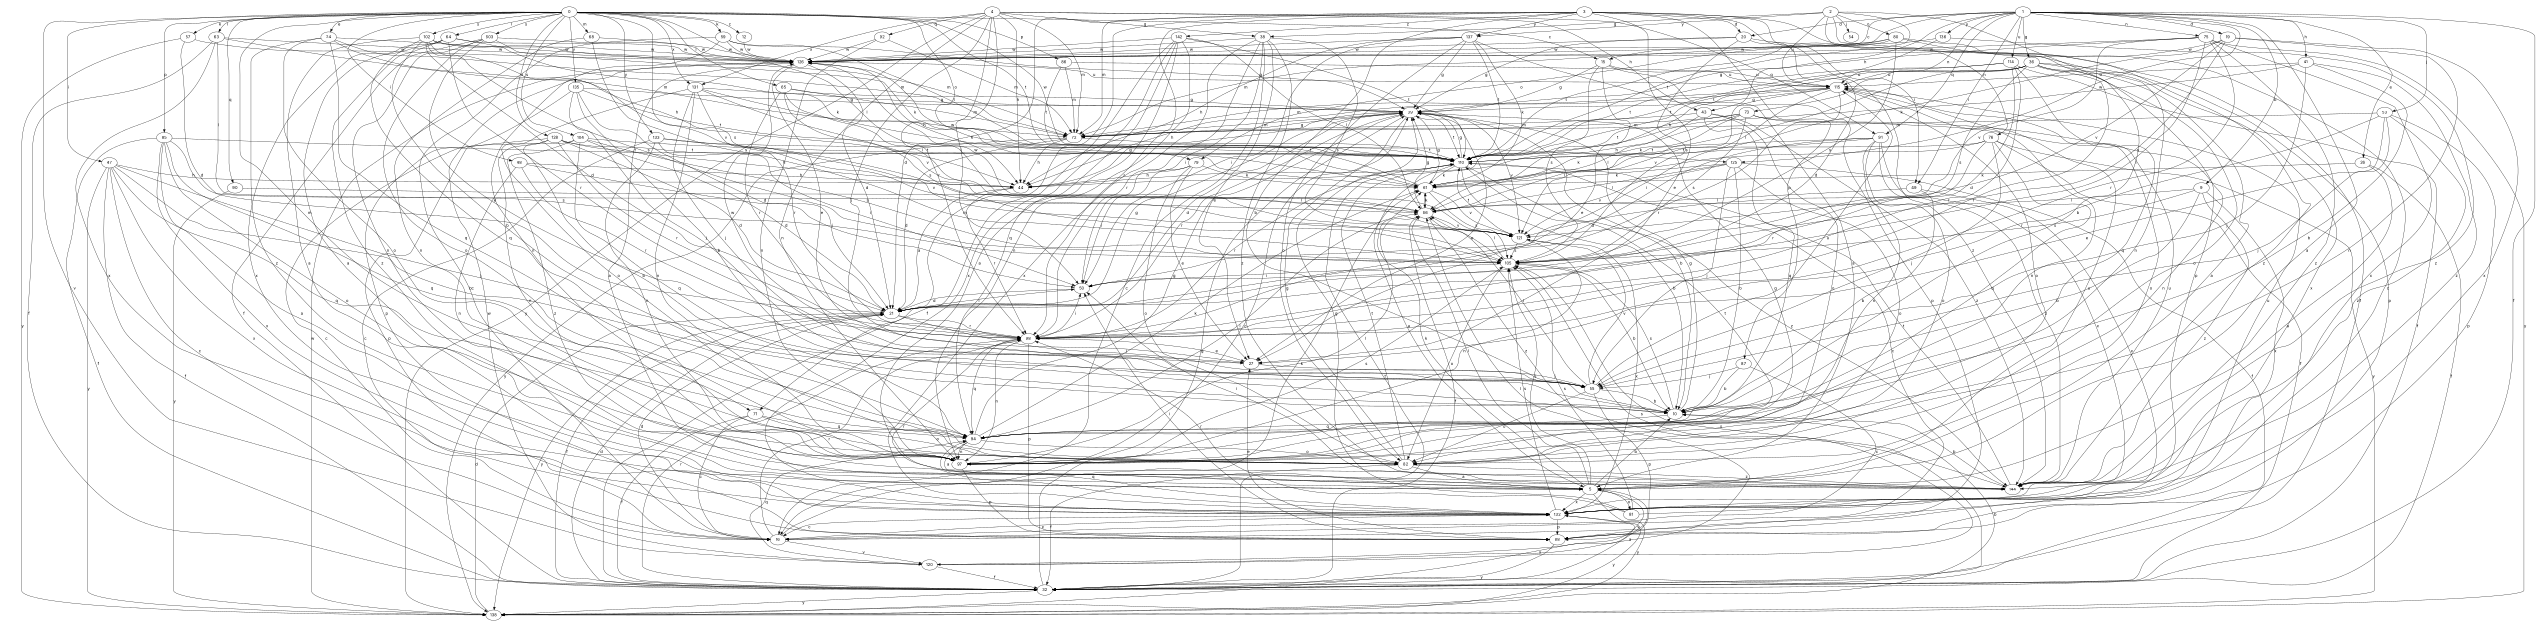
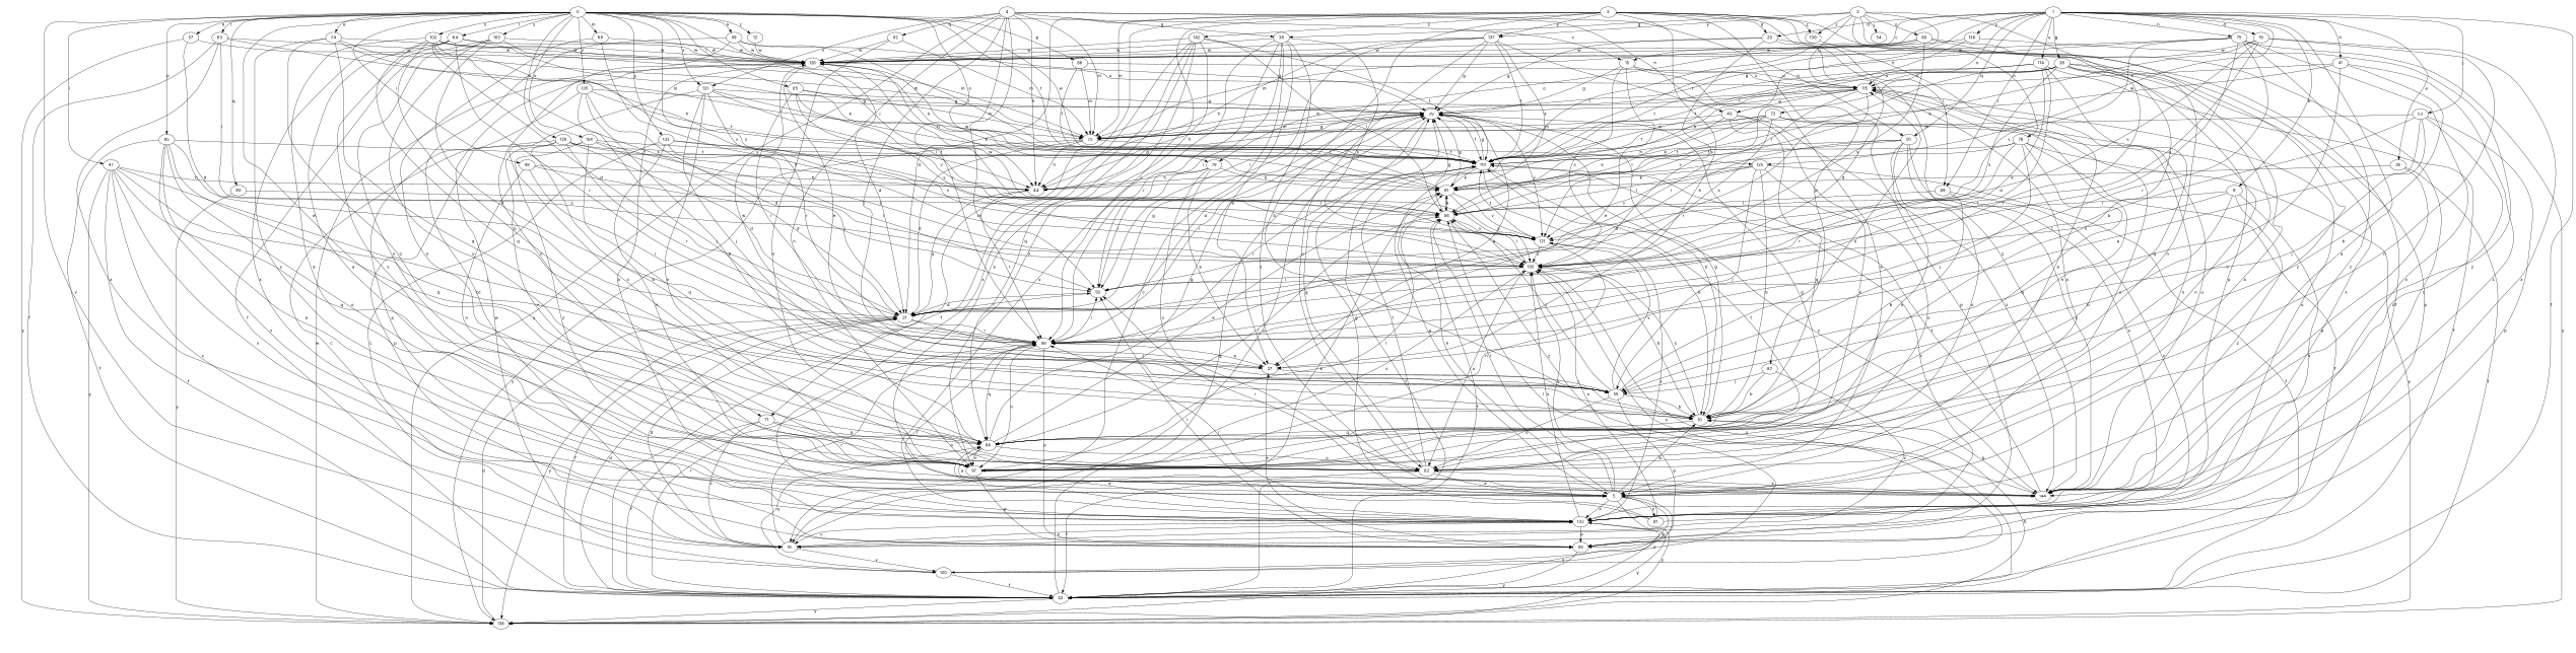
  strict digraph {
    fontname=Inter
    node [fontname=Inter]
    edge [fontname=Inter]
    0
    12
    15
    24
    47
    48
    57
    59
    63
    64
    65
    66
    68
    71
    79
    85
    86
    90
    102
-   103 [label=603]
+   103
    104
    105
    110
    120
    125
    128
    131
    133
    135
    126
    115
    27
    88
    39
    72
    144
    44
    94
    82
    32
    10
    55
    138
    132
    16
    n46 [label=98]
    50
    n48 [label=97]
    21
    5
    61
    121
    1
    9
    19
    20
    26
    36
    41
    43
    49
    53
    73
    75
    91
    114
    136
    81
    2
    38
    54
    76
    80
    137
+   139
    3
    87
    142
    4
    92
    0 -> 12 [label=c]
    0 -> 15 [label=c]
    0 -> 24 [label=e]
    0 -> 47 [label=i]
    0 -> 48 [label=i]
    0 -> 57 [label=k]
    0 -> 59 [label=k]
    0 -> 63 [label=l]
    0 -> 64 [label=l]
    0 -> 65 [label=l]
    0 -> 66 [label=l]
    0 -> 68 [label=m]
    0 -> 71 [label=m]
    0 -> 79 [label=o]
    0 -> 85 [label=p]
    0 -> 86 [label=p]
    0 -> 90 [label=q]
    0 -> 102 [label=s]
    0 -> 103 [label=s]
    0 -> 104 [label=s]
    0 -> 105 [label=s]
    0 -> 110 [label=t]
    0 -> 120 [label=v]
    0 -> 125 [label=w]
    0 -> 128 [label=x]
    0 -> 131 [label=x]
    0 -> 133 [label=y]
    0 -> 135 [label=y]
    12 -> 126 [label=w]
    15 -> 105 [label=s]
    15 -> 115 [label=u]
    15 -> 27 [label=e]
    15 -> 88 [label=p]
    15 -> 39 [label=g]
    24 -> 126 [label=w]
    24 -> 72 [label=m]
    24 -> 144 [label=z]
    24 -> 44 [label=h]
    24 -> 94 [label=q]
    24 -> 82 [label=o]
    47 -> 44 [label=h]
    47 -> 94 [label=q]
    47 -> 32 [label=f]
    47 -> 10 [label=b]
    47 -> 55 [label=j]
    47 -> 138 [label=y]
    47 -> 132 [label=x]
    47 -> 16 [label=c]
    48 -> 44 [label=h]
    48 -> n46 [label=r]
    48 -> 50 [label=i]
    48 -> n48 [label=n]
    57 -> 126 [label=w]
    57 -> 138 [label=y]
    57 -> 21 [label=d]
    59 -> 110 [label=t]
    59 -> 126 [label=w]
    59 -> 39 [label=g]
    59 -> 16 [label=c]
    59 -> n48 [label=n]
    63 -> 66 [label=l]
    63 -> 126 [label=w]
    63 -> 72 [label=m]
    63 -> 32 [label=f]
    63 -> 132 [label=x]
    64 -> 126 [label=w]
    64 -> 144 [label=z]
    64 -> 132 [label=x]
    64 -> n46 [label=r]
    64 -> 5 [label=a]
    64 -> 61 [label=k]
    65 -> 66 [label=l]
    65 -> 105 [label=s]
    65 -> 39 [label=g]
    65 -> 72 [label=m]
    65 -> n46 [label=r]
    66 -> 39 [label=g]
    66 -> 144 [label=z]
    66 -> 32 [label=f]
    66 -> 61 [label=k]
    66 -> 121 [label=v]
    68 -> 105 [label=s]
    68 -> 126 [label=w]
    68 -> n48 [label=n]
    71 -> 94 [label=q]
    71 -> 82 [label=o]
    71 -> 32 [label=f]
    71 -> 16 [label=c]
    79 -> 27 [label=e]
    79 -> 44 [label=h]
    79 -> 82 [label=o]
    79 -> 50 [label=i]
    79 -> 61 [label=k]
    85 -> 105 [label=s]
    85 -> 110 [label=t]
    85 -> 94 [label=q]
    85 -> 82 [label=o]
    85 -> 32 [label=f]
    85 -> 132 [label=x]
    85 -> 5 [label=a]
    86 -> 110 [label=t]
    86 -> 115 [label=u]
    86 -> 72 [label=m]
    90 -> 66 [label=l]
    90 -> 138 [label=y]
    102 -> 105 [label=s]
    102 -> 126 [label=w]
    102 -> 72 [label=m]
    102 -> 94 [label=q]
    102 -> 10 [label=b]
    102 -> 21 [label=d]
    102 -> 5 [label=a]
    102 -> 121 [label=v]
    103 -> 126 [label=w]
    103 -> 27 [label=e]
    103 -> 82 [label=o]
    103 -> 32 [label=f]
    103 -> n48 [label=n]
    103 -> 61 [label=k]
    104 -> 105 [label=s]
    104 -> 110 [label=t]
    104 -> 88 [label=p]
    104 -> 144 [label=z]
    104 -> 94 [label=q]
    104 -> 21 [label=d]
    105 -> 66 [label=l]
    105 -> 82 [label=o]
    105 -> 10 [label=b]
    105 -> 50 [label=i]
    110 -> 39 [label=g]
    110 -> 144 [label=z]
    110 -> 10 [label=b]
    110 -> 16 [label=c]
    110 -> n46 [label=r]
    110 -> 5 [label=a]
    110 -> 61 [label=k]
    120 -> 66 [label=l]
    120 -> 105 [label=s]
    120 -> 126 [label=w]
    120 -> 94 [label=q]
    120 -> 32 [label=f]
    125 -> 66 [label=l]
    125 -> 82 [label=o]
    125 -> 32 [label=f]
    125 -> 10 [label=b]
    125 -> 55 [label=j]
    125 -> 61 [label=k]
    125 -> 121 [label=v]
    128 -> 110 [label=t]
    128 -> 44 [label=h]
    128 -> 10 [label=b]
    128 -> 16 [label=c]
    128 -> n46 [label=r]
    128 -> n48 [label=n]
    128 -> 21 [label=d]
    131 -> 39 [label=g]
    131 -> 82 [label=o]
    131 -> 55 [label=j]
    131 -> n46 [label=r]
    131 -> n48 [label=n]
    131 -> 61 [label=k]
    131 -> 121 [label=v]
    133 -> 110 [label=t]
    133 -> 16 [label=c]
    133 -> 50 [label=i]
    133 -> n48 [label=n]
    133 -> 121 [label=v]
    135 -> 110 [label=t]
    135 -> 88 [label=p]
    135 -> 39 [label=g]
    135 -> 10 [label=b]
    135 -> 55 [label=j]
    135 -> 21 [label=d]
    126 -> 115 [label=u]
    126 -> 27 [label=e]
    126 -> 44 [label=h]
    126 -> 21 [label=d]
    126 -> 5 [label=a]
    115 -> 39 [label=g]
    115 -> 72 [label=m]
    115 -> 44 [label=h]
    115 -> 82 [label=o]
    115 -> n46 [label=r]
    115 -> 50 [label=i]
    115 -> n48 [label=n]
    115 -> 121 [label=v]
    27 -> 126 [label=w]
    27 -> 55 [label=j]
    88 -> 27 [label=e]
    88 -> 138 [label=y]
    88 -> 50 [label=i]
    39 -> 110 [label=t]
    39 -> 27 [label=e]
    39 -> 72 [label=m]
    39 -> 10 [label=b]
    39 -> 16 [label=c]
    39 -> n46 [label=r]
    39 -> 21 [label=d]
    39 -> 121 [label=v]
    72 -> 110 [label=t]
    72 -> 39 [label=g]
    72 -> 44 [label=h]
    72 -> 138 [label=y]
    72 -> 21 [label=d]
    144 -> 110 [label=t]
    144 -> 115 [label=u]
    144 -> 10 [label=b]
    144 -> 50 [label=i]
    44 -> 39 [label=g]
    44 -> n46 [label=r]
    44 -> 21 [label=a]
    94 -> 66 [label=l]
    94 -> 39 [label=g]
    94 -> 82 [label=o]
    94 -> n48 [label=n]
    94 -> 5 [label=a]
    94 -> 61 [label=k]
    82 -> 110 [label=t]
    82 -> 39 [label=g]
    82 -> 144 [label=z]
    82 -> 32 [label=f]
    82 -> 5 [label=a]
    32 -> 105 [label=s]
    32 -> 110 [label=t]
    32 -> 39 [label=g]
    32 -> 138 [label=y]
    32 -> 132 [label=x]
    32 -> n46 [label=r]
    32 -> 21 [label=d]
    32 -> 5 [label=a]
    10 -> 105 [label=s]
    10 -> 39 [label=g]
    10 -> 94 [label=q]
    55 -> 66 [label=l]
    55 -> 115 [label=u]
    55 -> 88 [label=p]
    55 -> 82 [label=o]
    55 -> 10 [label=b]
    55 -> 121 [label=v]
    138 -> 126 [label=w]
    138 -> 10 [label=b]
    138 -> 21 [label=d]
    132 -> 105 [label=s]
    132 -> 88 [label=p]
    132 -> 94 [label=q]
    132 -> 138 [label=y]
    132 -> 16 [label=c]
    132 -> n46 [label=r]
    16 -> 120 [label=v]
    16 -> 132 [label=x]
    16 -> n46 [label=r]
    16 -> 21 [label=d]
    16 -> 61 [label=k]
    n46 -> 27 [label=e]
    n46 -> 88 [label=p]
    n46 -> 94 [label=q]
    n46 -> 50 [label=i]
    n46 -> n48 [label=n]
    50 -> 21 [label=d]
    n48 -> 66 [label=l]
    n48 -> 105 [label=s]
    n48 -> 110 [label=t]
    n48 -> 88 [label=p]
    n48 -> 39 [label=g]
    21 -> 39 [label=g]
    21 -> 32 [label=f]
    21 -> 55 [label=j]
    21 -> 138 [label=y]
    21 -> n46 [label=r]
    21 -> 50 [label=i]
    5 -> 66 [label=l]
    5 -> 105 [label=s]
    5 -> 120 [label=v]
    5 -> 115 [label=u]
    5 -> 10 [label=b]
    5 -> 138 [label=y]
    5 -> 132 [label=x]
    5 -> 61 [label=k]
    5 -> 81 [label=o]
    61 -> 66 [label=l]
    61 -> 105 [label=s]
    61 -> 126 [label=w]
    61 -> 39 [label=g]
    61 -> 121 [label=v]
    121 -> 105 [label=s]
    121 -> 110 [label=t]
    121 -> 126 [label=w]
    121 -> 132 [label=x]
    121 -> n48 [label=n]
    1 -> 15 [label=c]
    1 -> 79 [label=o]
    1 -> 125 [label=w]
    1 -> 32 [label=f]
    1 -> 5 [label=a]
    1 -> 9 [label=b]
    1 -> 19 [label=d]
    1 -> 20 [label=d]
    1 -> 26 [label=e]
    1 -> 36 [label=g]
    1 -> 41 [label=h]
    1 -> 43 [label=h]
    1 -> 49 [label=i]
    1 -> 53 [label=j]
    1 -> 73 [label=n]
    1 -> 75 [label=n]
    1 -> 91 [label=q]
    1 -> 114 [label=u]
    1 -> 136 [label=y]
    9 -> 66 [label=l]
    9 -> 105 [label=s]
    9 -> 144 [label=z]
    9 -> 10 [label=b]
    9 -> 132 [label=x]
    19 -> 105 [label=s]
    19 -> 126 [label=w]
    19 -> 132 [label=x]
    19 -> n48 [label=n]
    19 -> 61 [label=k]
    19 -> 121 [label=v]
    20 -> 105 [label=s]
    20 -> 126 [label=w]
    20 -> 39 [label=g]
    20 -> n48 [label=n]
    20 -> 21 [label=d]
    26 -> 32 [label=f]
    26 -> 5 [label=a]
    26 -> 61 [label=k]
    36 -> 66 [label=l]
    36 -> 105 [label=s]
    36 -> 110 [label=t]
    36 -> 115 [label=u]
    36 -> 88 [label=p]
    36 -> 44 [label=h]
    36 -> 82 [label=o]
    36 -> 132 [label=x]
    36 -> n46 [label=r]
    36 -> 5 [label=a]
    41 -> 110 [label=t]
    41 -> 115 [label=u]
    41 -> 144 [label=z]
    41 -> 10 [label=b]
    41 -> 55 [label=j]
    43 -> 66 [label=l]
    43 -> 72 [label=m]
    43 -> 144 [label=z]
    43 -> 94 [label=q]
    43 -> 82 [label=o]
    49 -> 66 [label=l]
    49 -> 10 [label=b]
    49 -> 132 [label=x]
    53 -> 27 [label=e]
    53 -> 88 [label=p]
    53 -> 72 [label=m]
    53 -> 144 [label=z]
    53 -> 55 [label=j]
    53 -> n46 [label=r]
    73 -> 105 [label=s]
    73 -> 110 [label=t]
    73 -> 72 [label=m]
    73 -> 44 [label=h]
    73 -> 82 [label=o]
    73 -> n48 [label=n]
    73 -> 61 [label=k]
    75 -> 126 [label=w]
    75 -> 39 [label=g]
    75 -> 144 [label=z]
    75 -> 138 [label=y]
    75 -> 132 [label=x]
    75 -> n46 [label=r]
    75 -> 50 [label=i]
    75 -> 121 [label=v]
    91 -> 110 [label=t]
    91 -> 144 [label=z]
    91 -> 82 [label=o]
    91 -> 132 [label=x]
    91 -> n48 [label=n]
    91 -> 21 [label=d]
    91 -> 61 [label=k]
    114 -> 110 [label=t]
    114 -> 115 [label=u]
    114 -> 94 [label=q]
    114 -> 32 [label=f]
    114 -> n46 [label=r]
    114 -> 21 [label=d]
    136 -> 110 [label=t]
    136 -> 126 [label=w]
    136 -> 144 [label=z]
    81 -> 105 [label=s]
    81 -> 115 [label=u]
    81 -> 39 [label=g]
    81 -> n46 [label=r]
    2 -> 110 [label=t]
    2 -> 115 [label=u]
    2 -> 32 [label=f]
    2 -> 10 [label=b]
    2 -> 38 [label=g]
    2 -> 54 [label=j]
    2 -> 76 [label=n]
    2 -> 80 [label=o]
    2 -> 137 [label=y]
+   2 -> 139 [label=z]
    38 -> 105 [label=s]
    38 -> 126 [label=w]
    38 -> 27 [label=e]
    38 -> 144 [label=z]
    38 -> 132 [label=x]
    38 -> 16 [label=c]
    38 -> n46 [label=r]
    38 -> 50 [label=i]
    76 -> 66 [label=l]
    76 -> 110 [label=t]
    76 -> 94 [label=q]
    76 -> 32 [label=f]
    76 -> 55 [label=j]
    76 -> 138 [label=y]
    76 -> n46 [label=r]
    80 -> 105 [label=s]
    80 -> 110 [label=t]
    80 -> 126 [label=w]
    80 -> 72 [label=m]
    80 -> 144 [label=z]
    80 -> 16 [label=c]
    137 -> 110 [label=t]
    137 -> 126 [label=w]
    137 -> 39 [label=g]
    137 -> 44 [label=h]
    137 -> 82 [label=o]
    137 -> 50 [label=i]
    137 -> 5 [label=a]
    137 -> 61 [label=k]
+   139 -> 5 [label=a]
    3 -> 71 [label=m]
    3 -> 27 [label=e]
    3 -> 88 [label=p]
    3 -> 72 [label=m]
    3 -> 144 [label=z]
    3 -> 10 [label=b]
    3 -> n46 [label=r]
    3 -> 21 [label=d]
    3 -> 20 [label=d]
    3 -> 49 [label=i]
    3 -> 137 [label=y]
+   3 -> 139 [label=z]
    3 -> 87 [label=p]
    3 -> 142 [label=z]
    87 -> 10 [label=b]
    87 -> 55 [label=j]
    87 -> 16 [label=c]
    142 -> 66 [label=l]
    142 -> 110 [label=t]
    142 -> 126 [label=w]
    142 -> 94 [label=q]
    142 -> 32 [label=f]
    142 -> 132 [label=x]
    142 -> n48 [label=n]
    142 -> 5 [label=a]
    4 -> 131 [label=x]
    4 -> 72 [label=m]
    4 -> 44 [label=h]
    4 -> 55 [label=j]
    4 -> 138 [label=y]
    4 -> n46 [label=r]
    4 -> 50 [label=i]
    4 -> n48 [label=n]
    4 -> 43 [label=h]
    4 -> 91 [label=q]
    4 -> 38 [label=g]
    4 -> 92 [label=q]
    92 -> 126 [label=w]
    92 -> 72 [label=m]
    92 -> n48 [label=n]
  }
